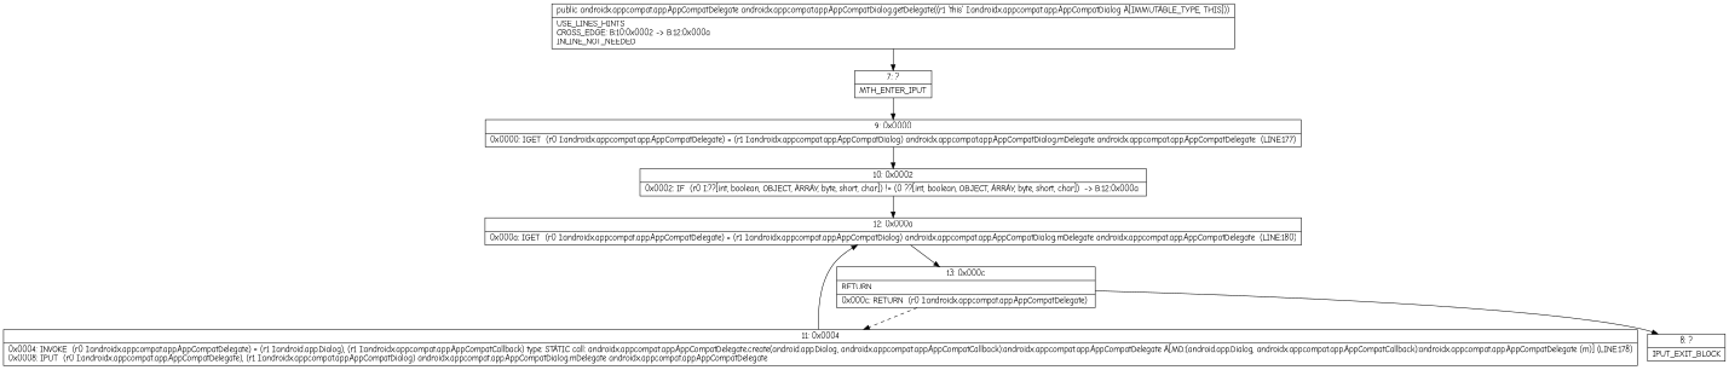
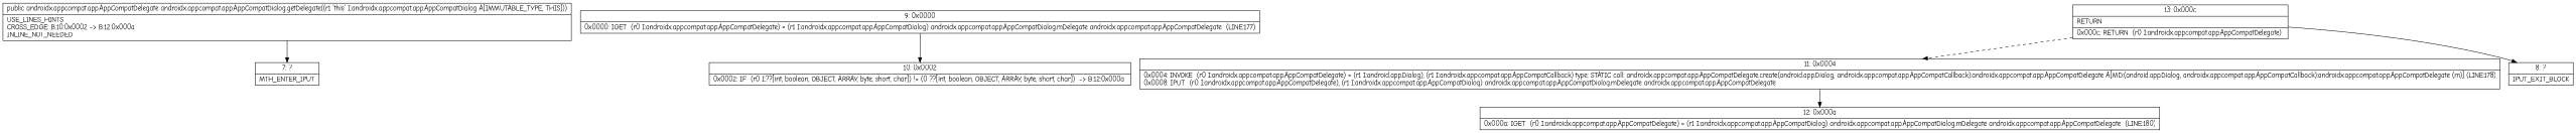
  digraph {
    fontname="Comic Neue"
    node [fontname="Comic Neue" shape=record]
    edge [fontname="Comic Neue"]
    n1 [label="{7\:\ ?|MTH_ENTER_IPUT\l}"]
    n2 [label="{9\:\ 0x0000|0x0000: IGET  (r0 I:androidx.appcompat.app.AppCompatDelegate) = (r1 I:androidx.appcompat.app.AppCompatDialog) androidx.appcompat.app.AppCompatDialog.mDelegate androidx.appcompat.app.AppCompatDelegate  (LINE:177)\l}"]
    n3 [label="{10\:\ 0x0002|0x0002: IF  (r0 I:??[int, boolean, OBJECT, ARRAY, byte, short, char]) != (0 ??[int, boolean, OBJECT, ARRAY, byte, short, char])  \-\> B:12:0x000a \l}"]
    n4 [label="{12\:\ 0x000a|0x000a: IGET  (r0 I:androidx.appcompat.app.AppCompatDelegate) = (r1 I:androidx.appcompat.app.AppCompatDialog) androidx.appcompat.app.AppCompatDialog.mDelegate androidx.appcompat.app.AppCompatDelegate  (LINE:180)\l}"]
    n5 [label="{11\:\ 0x0004|0x0004: INVOKE  (r0 I:androidx.appcompat.app.AppCompatDelegate) = (r1 I:android.app.Dialog), (r1 I:androidx.appcompat.app.AppCompatCallback) type: STATIC call: androidx.appcompat.app.AppCompatDelegate.create(android.app.Dialog, androidx.appcompat.app.AppCompatCallback):androidx.appcompat.app.AppCompatDelegate A[MD:(android.app.Dialog, androidx.appcompat.app.AppCompatCallback):androidx.appcompat.app.AppCompatDelegate (m)] (LINE:178)\l0x0008: IPUT  (r0 I:androidx.appcompat.app.AppCompatDelegate), (r1 I:androidx.appcompat.app.AppCompatDialog) androidx.appcompat.app.AppCompatDialog.mDelegate androidx.appcompat.app.AppCompatDelegate \l}"]
    n6 [label="{13\:\ 0x000c|RETURN\l|0x000c: RETURN  (r0 I:androidx.appcompat.app.AppCompatDelegate) \l}"]
    n7 [label="{8\:\ ?|IPUT_EXIT_BLOCK\l}"]
    n8 [label="{public androidx.appcompat.app.AppCompatDelegate androidx.appcompat.app.AppCompatDialog.getDelegate((r1 'this' I:androidx.appcompat.app.AppCompatDialog A[IMMUTABLE_TYPE, THIS]))  | USE_LINES_HINTS\lCROSS_EDGE: B:10:0x0002 \-\> B:12:0x000a\lINLINE_NOT_NEEDED\l}"]
-   n1 -> n2
    n2 -> n3
-   n3 -> n4
-   n4 -> n6
    n5 -> n4
    n6 -> n5 [style=dashed]
    n6 -> n7
    n8 -> n1
  }
